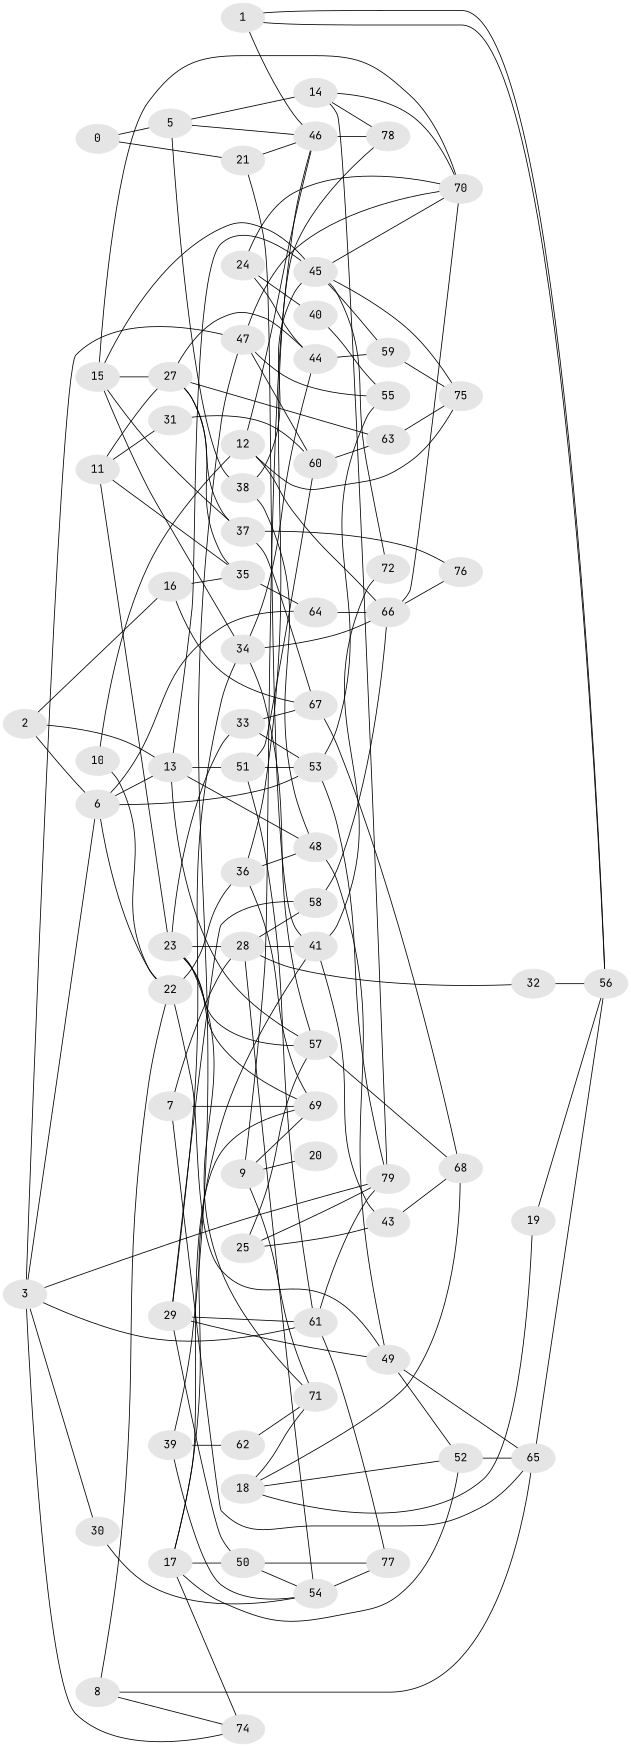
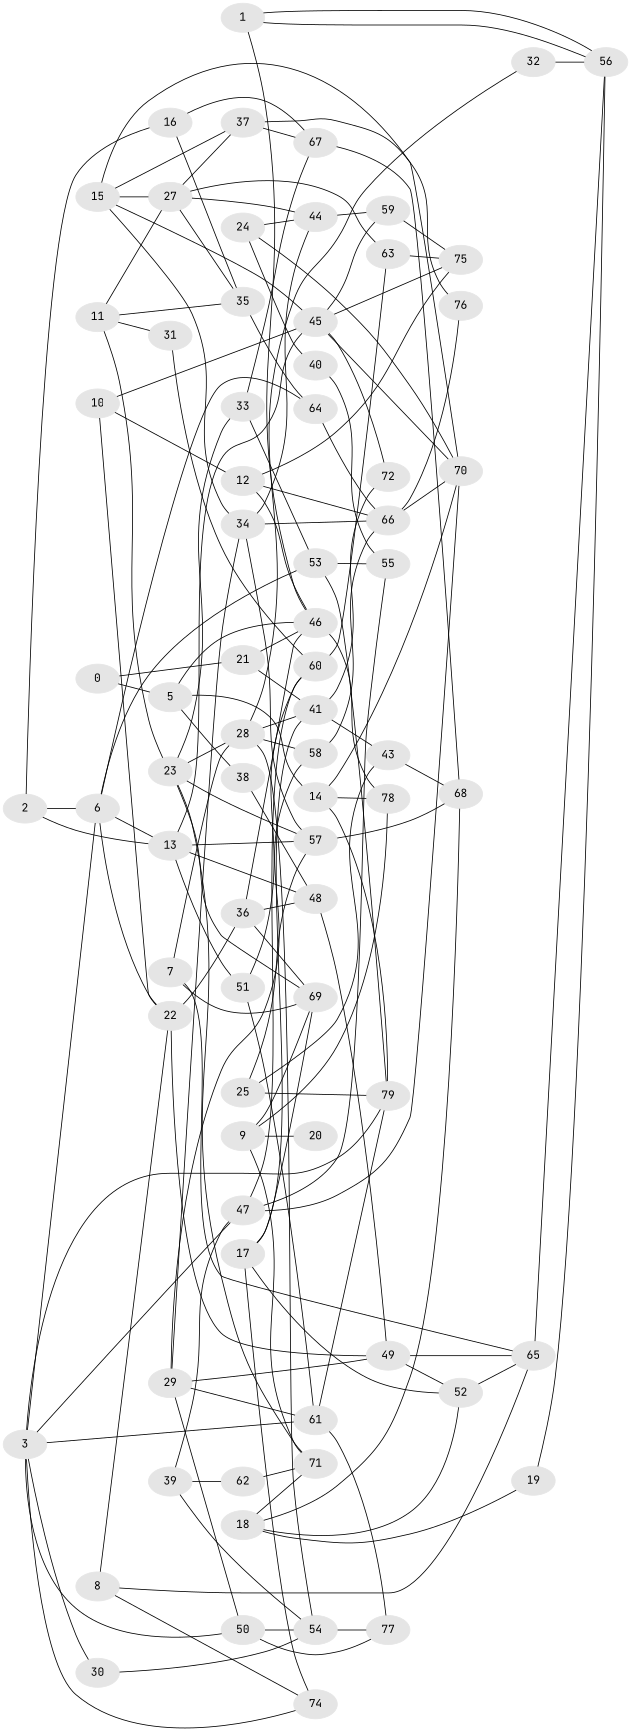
  graph {
    fontname="JetBrains Mono"
    rankdir=LR
    node [color=gray90 fontname="JetBrains Mono" style=filled]
    edge [fontname="JetBrains Mono"]
    1
    46
    56
    78
    2
    6
    13
    16
    22
    53
    64
    45
    48
    51
    57
    35
    67
    3
    30
    47
    50
    61
    74
    79
    54
    70
    60
    55
    77
    n30 [label=0]
    5
    21
    14
    38
    41
    36
    49
    66
    7
    28
    65
    69
    32
    58
    8
    9
    20
    71
    10
    12
    75
    72
    59
    11
    23
    27
    31
    33
    37
    44
    63
    76
    68
    15
    34
    17
    52
    43
    18
    19
    24
    40
    25
    29
    39
    62
    1 -- 46
    1 -- 56
    1 -- 56
    46 -- 78
    2 -- 6
    2 -- 13
    2 -- 16
    6 -- 13
    6 -- 22
    6 -- 53
    6 -- 64
    13 -- 45
    13 -- 48
    13 -- 51
    13 -- 57
    16 -- 35
    16 -- 67
    22 -- 36
    22 -- 49
    53 -- 79
    53 -- 55
    64 -- 66
    45 -- 70
    45 -- 75
    45 -- 72
    45 -- 59
    48 -- 49
-   51 -- 53
    51 -- 61
    51 -- 60
    57 -- 68
    35 -- 64
    67 -- 68
    3 -- 6
    3 -- 30
    3 -- 47
-   17 -- 50
+   3 -- 50
    3 -- 61
    3 -- 74
    3 -- 79
    30 -- 54
    47 -- 70
    47 -- 60
    47 -- 55
    50 -- 54
    50 -- 77
    61 -- 79
    61 -- 77
    54 -- 77
    60 -- 63
    n30 -- 5
    n30 -- 21
    5 -- 46
    5 -- 14
    5 -- 38
    21 -- 46
    21 -- 41
    14 -- 78
    14 -- 79
    14 -- 70
    38 -- 48
    41 -- 72
    41 -- 43
    36 -- 46
    36 -- 48
    36 -- 69
    49 -- 65
    49 -- 52
    66 -- 70
    66 -- 76
    7 -- 28
    7 -- 65
    7 -- 69
    28 -- 54
    28 -- 41
    28 -- 32
    28 -- 58
    65 -- 56
    32 -- 56
    58 -- 66
    8 -- 22
    8 -- 74
    8 -- 65
    9 -- 78
    9 -- 69
    9 -- 20
    9 -- 71
    10 -- 22
-   38 -- 45
+   10 -- 45
    10 -- 12
    12 -- 46
    12 -- 66
    12 -- 75
    59 -- 75
    11 -- 35
    11 -- 23
    11 -- 27
    11 -- 31
    23 -- 57
    23 -- 28
    23 -- 69
    23 -- 71
    23 -- 33
    27 -- 35
    27 -- 37
    27 -- 44
    27 -- 63
    31 -- 60
    33 -- 53
    33 -- 67
    37 -- 67
    37 -- 76
    44 -- 59
    63 -- 75
    15 -- 45
    15 -- 70
    15 -- 27
    15 -- 37
    15 -- 34
    34 -- 57
    34 -- 66
    34 -- 44
    17 -- 74
    17 -- 41
    17 -- 69
    17 -- 52
    52 -- 65
    43 -- 68
    18 -- 71
    18 -- 68
    18 -- 52
    18 -- 19
    19 -- 56
    24 -- 70
    24 -- 44
    24 -- 40
    40 -- 55
    25 -- 57
    25 -- 79
    25 -- 43
    29 -- 50
    29 -- 61
    29 -- 49
    29 -- 58
    29 -- 34
    39 -- 47
    39 -- 54
    39 -- 62
    62 -- 71
  }
